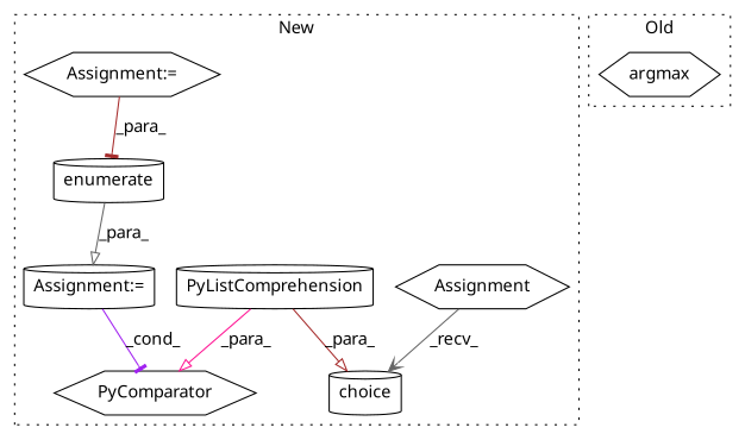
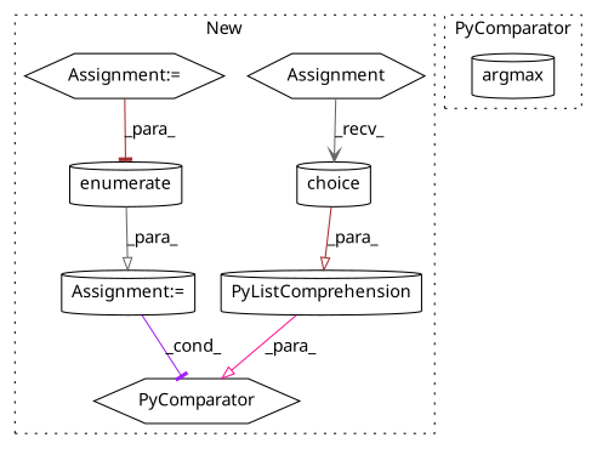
  digraph {
    fontname="Noto Sans"
    node [a=32 fontname="Noto Sans" l=64 s=2426 shape=cylinder]
    edge [arrowhead=onormal color=gray40 fontname="Noto Sans"]
    n1 [l="10,1" label=enumerate s="2438,2455"]
    n2 [a=7 label="Assignment:="]
    n3 [a=109 l=169 label=PyListComprehension s=2329]
    n4 [a=113 label=PyComparator shape=hexagon]
    n5 [l="22,-5" label=choice s="2307,2498"]
    n6 [a=22 l=12 label=Assignment s=2294 shape=hexagon]
    n7 [a=7 label="Assignment:=" s=1850 shape=hexagon]
-   n8 [l="7,1" label=argmax s="1981,2081" shape=hexagon]
+   n8 [l="7,1" label=argmax s="1981,2081"]
    subgraph cluster_1 {
      label=New
      style=dotted
      n1
      n2
      n3
      n4
      n5
      n6
      n7
    }
    subgraph cluster_2 {
-     label=Old
+     label=PyComparator
      style=dotted
      n8
    }
    n1 -> n2 [label=_para_]
    n2 -> n4 [arrowhead=tee color=purple label=_cond_]
    n3 -> n4 [color=deeppink label=_para_]
-   n3 -> n5 [color=brown label=_para_]
+   n5 -> n3 [color=brown label=_para_]
    n6 -> n5 [arrowhead=vee label=_recv_]
    n7 -> n1 [arrowhead=tee color=brown label=_para_]
  }
